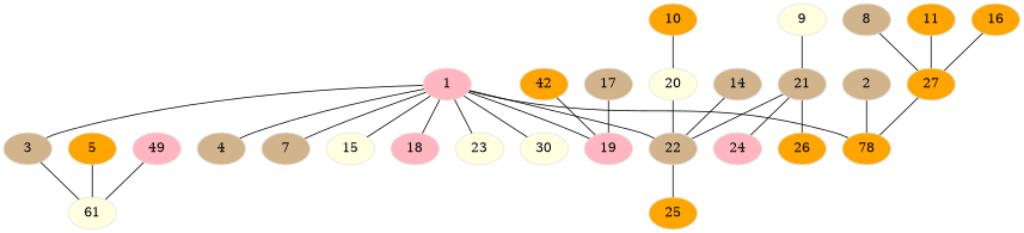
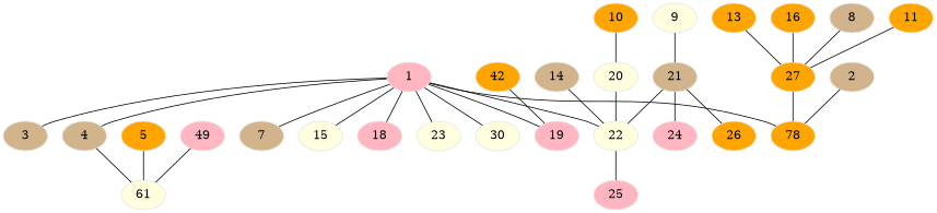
  graph {
    node [color=gray90 fillcolor=tan style=filled]
    edge [weight=1.0]
    1 [fillcolor=lightpink]
    3
    4
    7
    15 [fillcolor=lightyellow]
    18 [fillcolor=lightpink]
    19 [fillcolor=lightpink]
-   22
+   22 [fillcolor=lightyellow]
    23 [fillcolor=lightyellow]
    n10 [fillcolor=orange label=78]
    30 [fillcolor=lightyellow]
    n12 [fillcolor=lightyellow label=61]
-   25 [fillcolor=orange]
+   25 [fillcolor=lightpink]
    2
    5 [fillcolor=orange]
    27 [fillcolor=orange]
    8
    9 [fillcolor=lightyellow]
    21
    24 [fillcolor=lightpink]
    26 [fillcolor=orange]
    10 [fillcolor=orange]
    20 [fillcolor=lightyellow]
    11 [fillcolor=orange]
    n25 [fillcolor=orange label=42]
+   13 [fillcolor=orange]
    14
    16 [fillcolor=orange]
-   17
    n30 [fillcolor=lightpink label=49]
    1 -- 3
    1 -- 4
    1 -- 7
    1 -- 15
    1 -- 18
    1 -- 19
    1 -- 22
    1 -- 23
    1 -- n10
    1 -- 30
-   3 -- n12
+   4 -- n12
    22 -- 25
    2 -- n10
    5 -- n12
    27 -- n10
    8 -- 27
    9 -- 21
    21 -- 22
    21 -- 24
    21 -- 26
    10 -- 20
    20 -- 22
    11 -- 27
    n25 -- 19
+   13 -- 27
    14 -- 22
    16 -- 27
-   17 -- 19
    n30 -- n12
  }
